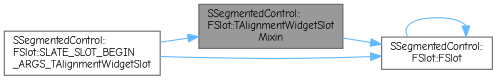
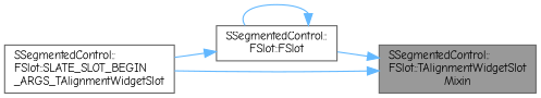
  digraph {
    fontname="Comic Neue"
    rankdir=RL
    node [color=grey40 fillcolor=white fontname="Comic Neue" fontsize=10 shape=box style=filled]
    edge [color=steelblue1 dir=back fontname="Comic Neue" fontsize=10 labelfontname=Helvetica labelfontsize=10 style=solid]
    n1 [color=gray40 fillcolor=grey60 fontcolor=black height=0.2 label="SSegmentedControl::\lFSlot::TAlignmentWidgetSlot\lMixin" width=0.4]
    n2 [height=0.2 label="SSegmentedControl::\lFSlot::FSlot" width=0.4]
    n3 [height=0.2 label="SSegmentedControl::\lFSlot::SLATE_SLOT_BEGIN\l_ARGS_TAlignmentWidgetSlot" width=0.4]
-   n2 -> n1
+   n1 -> n2
    n1 -> n3
    n2 -> n2
    n2 -> n3
  }
